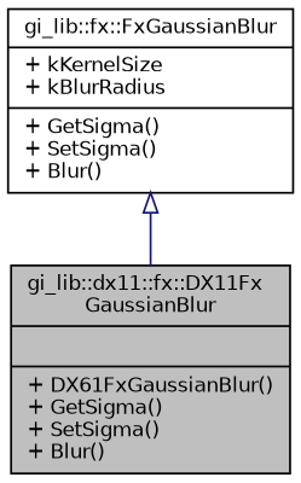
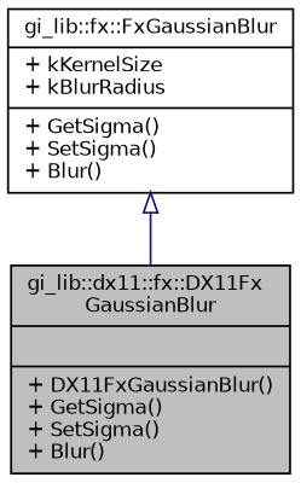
  digraph {
    node [color=black fontname=Helvetica fontsize=10 shape=record style=filled]
-   n1 [fillcolor=grey75 fontcolor=black height=0.2 label="{gi_lib::dx11::fx::DX11Fx\lGaussianBlur\n||+ DX61FxGaussianBlur()\l+ GetSigma()\l+ SetSigma()\l+ Blur()\l}" width=0.4]
+   n1 [fillcolor=grey75 fontcolor=black height=0.2 label="{gi_lib::dx11::fx::DX11Fx\lGaussianBlur\n||+ DX11FxGaussianBlur()\l+ GetSigma()\l+ SetSigma()\l+ Blur()\l}" width=0.4]
    n2 [fillcolor=white height=0.2 label="{gi_lib::fx::FxGaussianBlur\n|+ kKernelSize\l+ kBlurRadius\l|+ GetSigma()\l+ SetSigma()\l+ Blur()\l}" width=0.4]
    n2 -> n1 [arrowtail=onormal color=midnightblue dir=back fontname=Helvetica fontsize=10 labelfontname=Helvetica labelfontsize=10 style=solid]
  }
